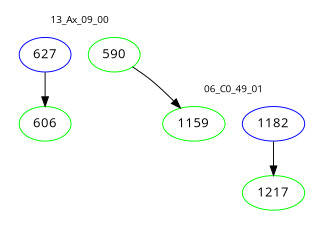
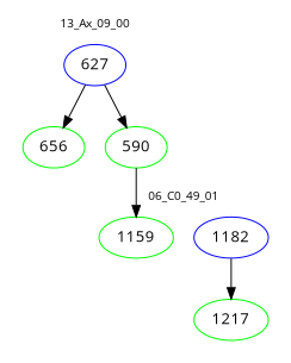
  digraph {
    fontname="Open Sans"
    node [color=green fontname="Open Sans"]
    edge [color=black fontname="Open Sans"]
    n1 [color=blue label=627]
-   n2 [label=606]
+   n2 [label=656]
    n3 [label=590]
    n4 [color=blue label=1182]
    n5 [label=1159]
    n6 [label=1217]
    subgraph cluster_1 {
      color=white
      fontsize=10
      label="13_Ax_09_00"
      n1
      n2
      n3
    }
    subgraph cluster_2 {
      color=white
      fontsize=10
      label="06_C0_49_01"
      n4
      n5
      n6
    }
    n1 -> n2
+   n1 -> n3
    n3 -> n5
    n4 -> n6
  }
